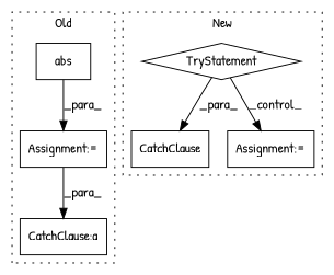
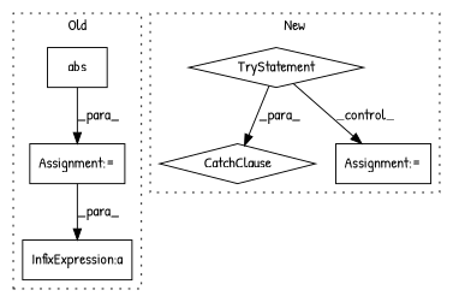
  digraph {
    fontname="Patrick Hand"
    node [a=7 fontname="Patrick Hand" l=1 shape=box]
    edge [fontname="Patrick Hand"]
    n1 [a=32 l="4,1" label=abs s="2455,2532"]
    n2 [label="Assignment:=" s=2438]
-   n3 [a=27 l=3 label="CatchClause:a" s=2665]
-   n4 [a=12 l="15,2" label=CatchClause s="3138,3178"]
+   n3 [a=27 l=3 label="InfixExpression:a" s=2665]
+   n4 [a=12 l="15,2" label=CatchClause s="3138,3178" shape=diamond]
    n5 [a=54 l=4 label=TryStatement s=3078 shape=diamond]
    n6 [label="Assignment:=" s=3104]
    subgraph cluster_1 {
      label=Old
      style=dotted
      n1
      n2
      n3
    }
    subgraph cluster_2 {
      label=New
      style=dotted
      n4
      n5
      n6
    }
    n1 -> n2 [label=_para_]
    n2 -> n3 [label=_para_]
    n5 -> n4 [label=_para_]
    n5 -> n6 [label=_control_]
  }
